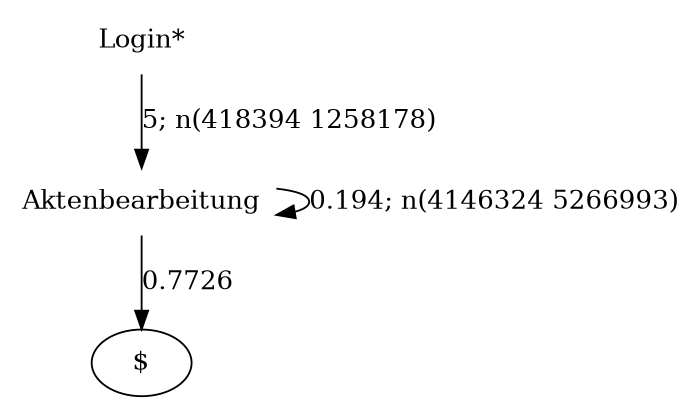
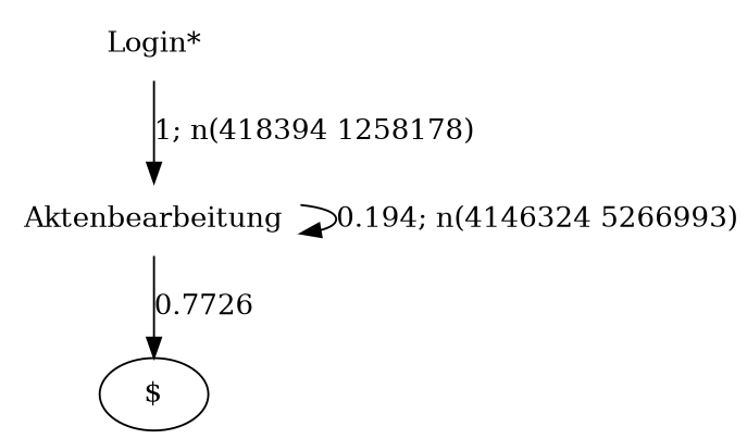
  digraph {
    node [shape=none]
    edge [style=solid]
    n1 [label="Login*"]
    n2 [label=Aktenbearbeitung]
    "$" [shape=""]
-   n1 -> n2 [label="5; n(418394 1258178)"]
+   n1 -> n2 [label="1; n(418394 1258178)"]
    n2 -> n2 [label="0.194; n(4146324 5266993)"]
    n2 -> "$" [label=0.7726]
  }
